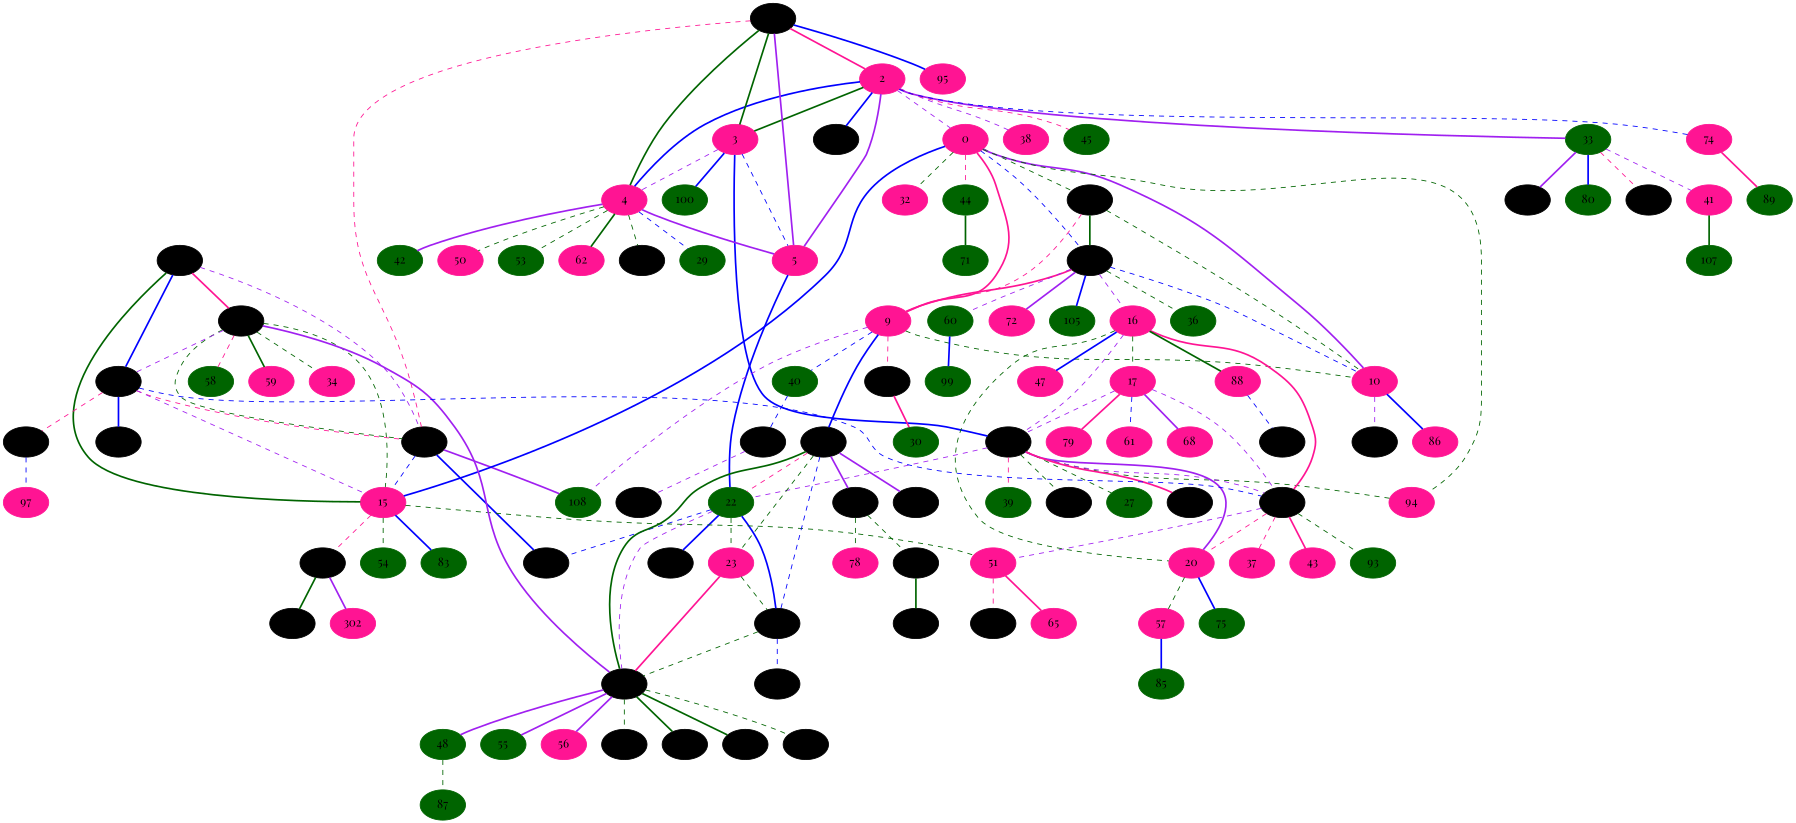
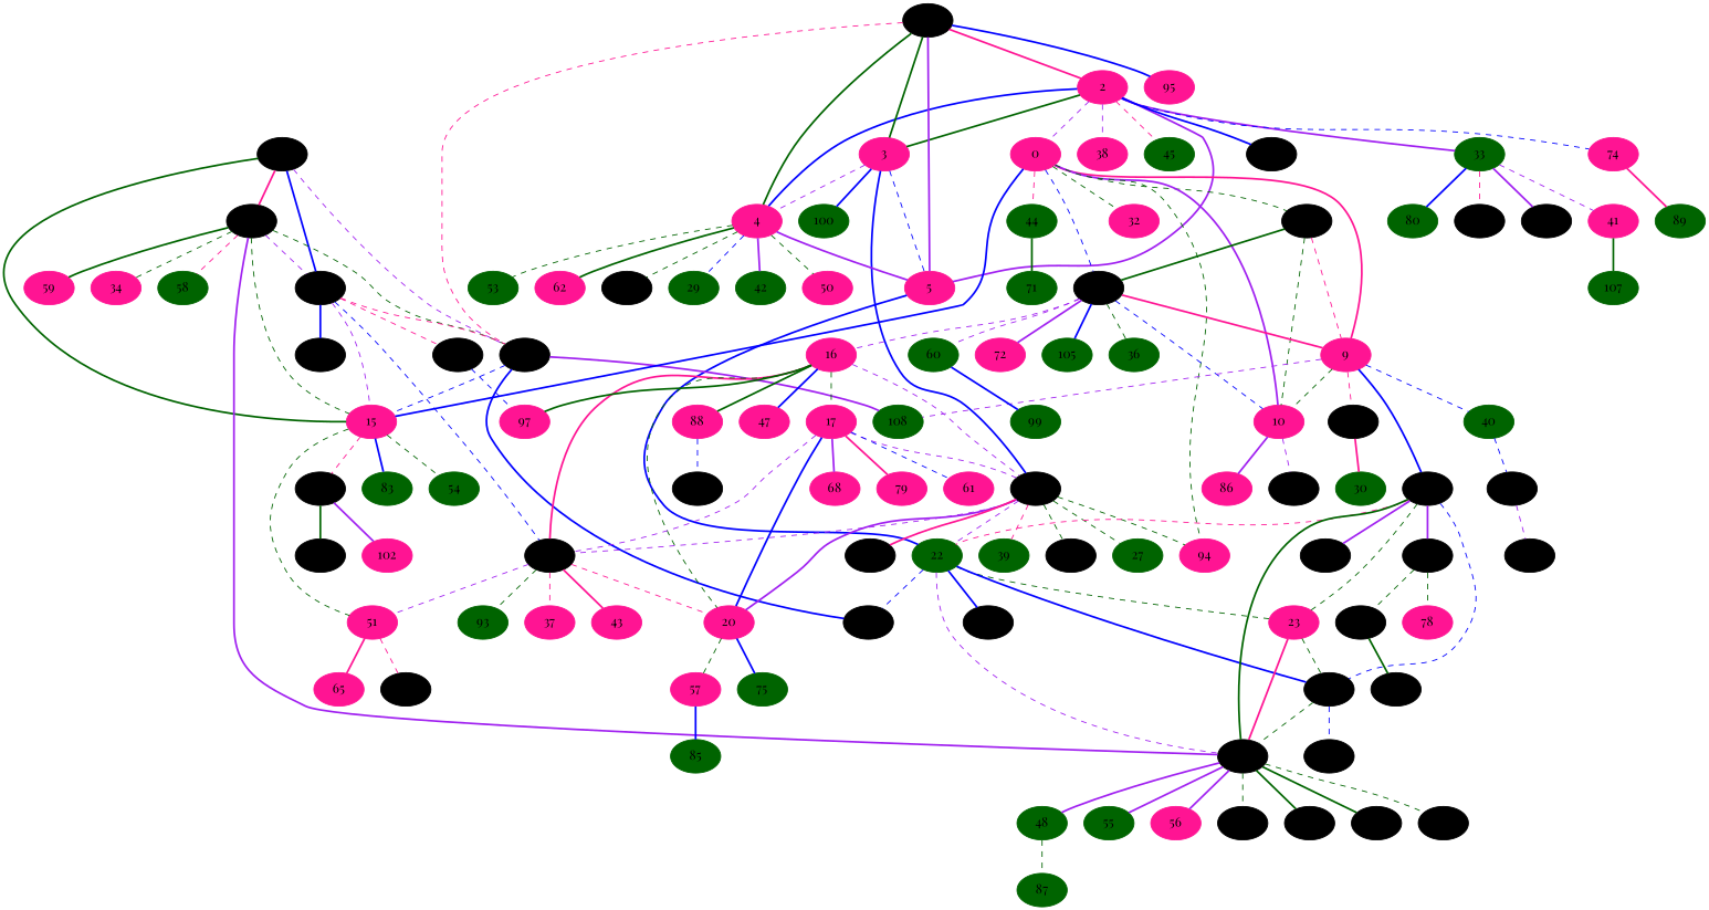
  graph {
    fontname="Playfair Display"
    node [color=black fontname="Playfair Display" style=filled]
    edge [color=darkgreen fontname="Playfair Display" style=dashed]
    2 [color=deeppink]
    1
    3 [color=deeppink]
    4 [color=deeppink]
    5 [color=deeppink]
    14
    95 [color=deeppink]
    n8 [color=deeppink label=0]
    33 [color=darkgreen]
    38 [color=deeppink]
    45 [color=darkgreen]
    74 [color=deeppink]
    104
    18
    100 [color=darkgreen]
    29 [color=darkgreen]
    42 [color=darkgreen]
    50 [color=deeppink]
    53 [color=darkgreen]
    62 [color=deeppink]
    69
    22 [color=darkgreen]
    15 [color=deeppink]
    108 [color=darkgreen]
    46
    7
    8
    9 [color=deeppink]
    10 [color=deeppink]
    32 [color=deeppink]
    44 [color=darkgreen]
    94 [color=deeppink]
    41 [color=deeppink]
    80 [color=darkgreen]
    84
    90
    89 [color=darkgreen]
    19
    20 [color=deeppink]
    27 [color=darkgreen]
    35
    39 [color=darkgreen]
    76
    25
    23 [color=deeppink]
    24
    96
    16 [color=deeppink]
    36 [color=darkgreen]
    60 [color=darkgreen]
    72 [color=deeppink]
    105 [color=darkgreen]
    21
    26
    40 [color=darkgreen]
    73
    86 [color=deeppink]
    51 [color=deeppink]
    54 [color=darkgreen]
    82
    83 [color=darkgreen]
    71 [color=darkgreen]
    17 [color=deeppink]
    47 [color=deeppink]
    88 [color=deeppink]
    97 [color=deeppink]
    99 [color=darkgreen]
    49
    52
    30 [color=darkgreen]
    67
    11
    12
    13
    34 [color=deeppink]
    58 [color=darkgreen]
    59 [color=deeppink]
    28
    63
    48 [color=darkgreen]
    55 [color=darkgreen]
    56 [color=deeppink]
    66
    77
    81
    98
    37 [color=deeppink]
    43 [color=deeppink]
    93 [color=darkgreen]
    64
    65 [color=deeppink]
-   102 [color=deeppink label=302]
+   102 [color=deeppink]
    103
    61 [color=deeppink]
    68 [color=deeppink]
    79 [color=deeppink]
    57 [color=deeppink]
    75 [color=darkgreen]
    91
    85 [color=darkgreen]
    31
    70
    78 [color=deeppink]
    87 [color=darkgreen]
    107 [color=darkgreen]
    92
    106
    2 -- 3 [style=bold]
    2 -- 4 [color=blue style=bold]
    2 -- 5 [color=purple style=bold]
    2 -- n8 [color=purple]
    2 -- 33 [color=purple style=bold]
    2 -- 38 [color=purple]
    2 -- 45 [color=deeppink]
    2 -- 74 [color=blue]
    2 -- 104 [color=blue style=bold]
    1 -- 2 [color=deeppink style=bold]
    1 -- 3 [style=bold]
    1 -- 4 [style=bold]
    1 -- 5 [color=purple style=bold]
    1 -- 14 [color=deeppink]
    1 -- 95 [color=blue style=bold]
    3 -- 4 [color=purple]
    3 -- 5 [color=blue]
    3 -- 18 [color=blue style=bold]
    3 -- 100 [color=blue style=bold]
    4 -- 5 [color=purple style=bold]
    4 -- 29 [color=blue]
    4 -- 42 [color=purple style=bold]
    4 -- 50
    4 -- 53
    4 -- 62 [style=bold]
    4 -- 69
    5 -- 22 [color=blue style=bold]
    14 -- 15 [color=blue]
    14 -- 108 [color=purple style=bold]
    14 -- 46 [color=blue style=bold]
    n8 -- 15 [color=blue style=bold]
    n8 -- 7
    n8 -- 8 [color=blue]
    n8 -- 9 [color=deeppink style=bold]
    n8 -- 10 [color=purple style=bold]
    n8 -- 32
    n8 -- 44 [color=deeppink]
    n8 -- 94
    33 -- 41 [color=purple]
    33 -- 80 [color=blue style=bold]
    33 -- 84 [color=deeppink]
    33 -- 90 [color=purple style=bold]
    74 -- 89 [color=deeppink style=bold]
    18 -- 22 [color=purple]
    18 -- 94
    18 -- 19 [color=purple]
    18 -- 20 [color=purple style=bold]
    18 -- 27
    18 -- 35 [color=deeppink style=bold]
    18 -- 39 [color=deeppink]
    18 -- 76
    22 -- 46 [color=blue]
    22 -- 25 [color=purple]
    22 -- 23
    22 -- 24 [color=blue style=bold]
    22 -- 96 [color=blue style=bold]
    15 -- 51
    15 -- 54
    15 -- 82 [color=deeppink]
    15 -- 83 [color=blue style=bold]
    7 -- 8 [style=bold]
    7 -- 9 [color=deeppink]
    7 -- 10
    8 -- 9 [color=deeppink style=bold]
    8 -- 10 [color=blue]
    8 -- 16 [color=purple]
    8 -- 36
    8 -- 60 [color=purple]
    8 -- 72 [color=purple style=bold]
    8 -- 105 [color=blue style=bold]
    9 -- 108 [color=purple]
    9 -- 10
    9 -- 21 [color=blue style=bold]
    9 -- 26 [color=deeppink]
    9 -- 40 [color=blue]
    10 -- 73 [color=purple]
-   10 -- 86 [color=blue style=bold]
+   10 -- 86 [color=purple style=bold]
    44 -- 71 [style=bold]
    41 -- 107 [style=bold]
    19 -- 20 [color=deeppink]
    19 -- 51 [color=purple]
    19 -- 37 [color=deeppink]
    19 -- 43 [color=deeppink style=bold]
    19 -- 93
    20 -- 57
    20 -- 75 [color=blue style=bold]
    25 -- 48 [color=purple style=bold]
    25 -- 55 [color=purple style=bold]
    25 -- 56 [color=purple style=bold]
    25 -- 66
    25 -- 77 [style=bold]
    25 -- 81 [style=bold]
    25 -- 98
    23 -- 25 [color=deeppink style=bold]
    23 -- 24
    24 -- 25
    24 -- 31 [color=blue]
    16 -- 18 [color=purple]
    16 -- 19 [color=deeppink style=bold]
    16 -- 20
    16 -- 17
    16 -- 47 [color=blue style=bold]
    16 -- 88 [style=bold]
+   16 -- 97 [style=bold]
    60 -- 99 [color=blue style=bold]
    21 -- 22 [color=deeppink]
    21 -- 25 [style=bold]
    21 -- 23
    21 -- 24 [color=blue]
    21 -- 49 [color=purple style=bold]
    21 -- 52 [color=purple style=bold]
    26 -- 30 [color=deeppink style=bold]
    40 -- 67 [color=blue]
    51 -- 64 [color=deeppink]
    51 -- 65 [color=deeppink style=bold]
    82 -- 102 [color=purple style=bold]
    82 -- 103 [style=bold]
    17 -- 18 [color=purple]
    17 -- 19 [color=purple]
+   17 -- 20 [color=blue style=bold]
    17 -- 61 [color=blue]
    17 -- 68 [color=purple style=bold]
    17 -- 79 [color=deeppink style=bold]
    88 -- 91 [color=blue]
    49 -- 70
    49 -- 78
    67 -- 92 [color=purple]
    11 -- 14 [color=purple]
    11 -- 15 [style=bold]
    11 -- 12 [color=deeppink style=bold]
    11 -- 13 [color=blue style=bold]
    12 -- 14
    12 -- 15
    12 -- 25 [color=purple style=bold]
    12 -- 13 [color=purple]
    12 -- 34
    12 -- 58 [color=deeppink]
    12 -- 59 [style=bold]
    13 -- 14 [color=deeppink]
    13 -- 15 [color=purple]
    13 -- 19 [color=blue]
    13 -- 28 [color=deeppink]
    13 -- 63 [color=blue style=bold]
    28 -- 97 [color=blue]
    48 -- 87
    57 -- 85 [color=blue style=bold]
    70 -- 106 [style=bold]
  }
